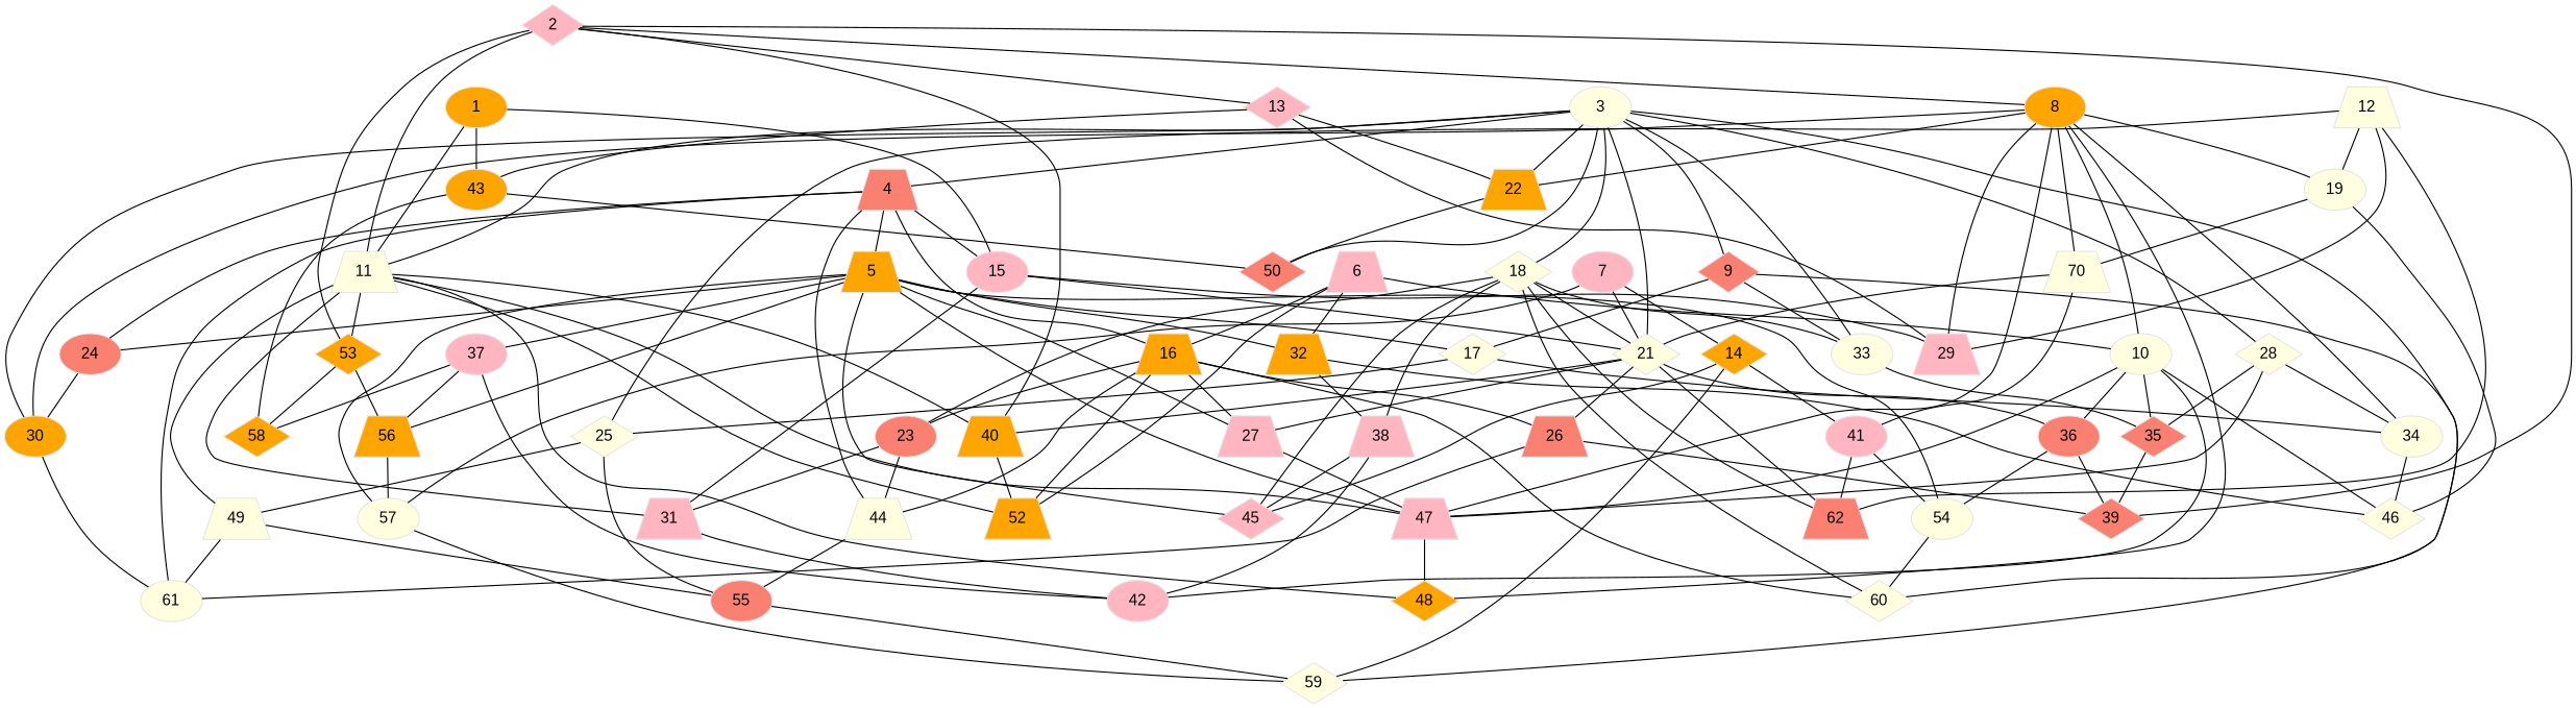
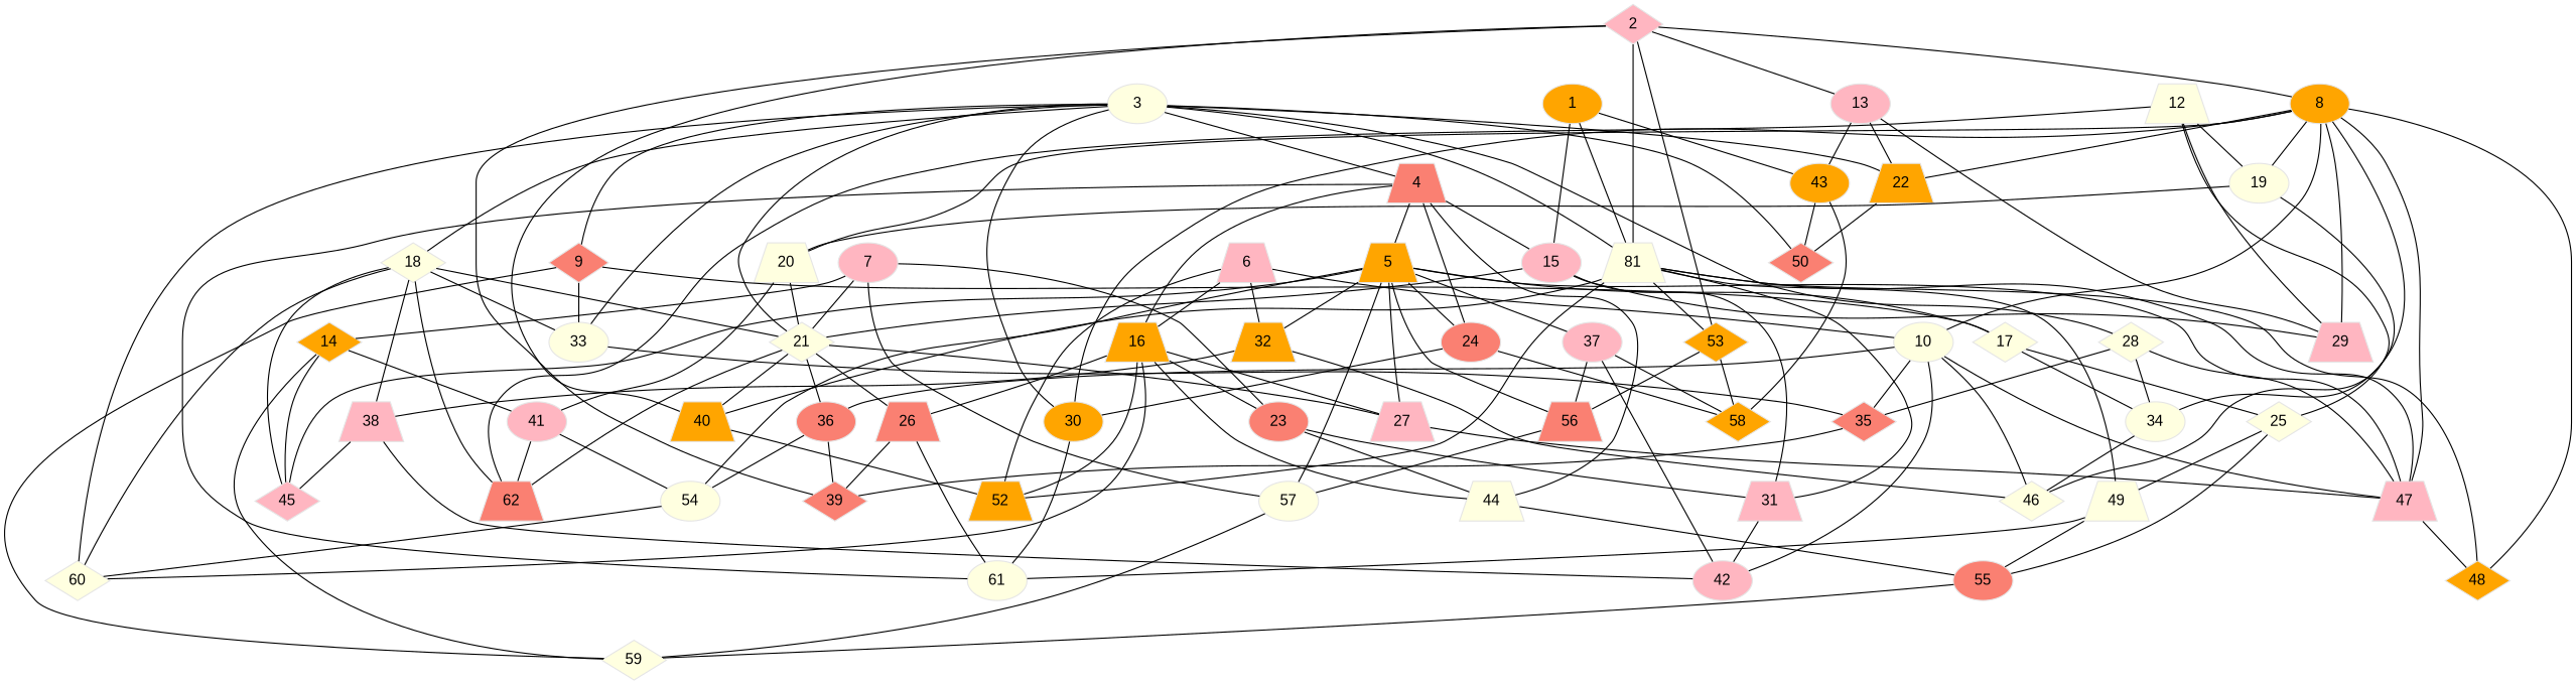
  graph {
    fontname="Liberation Sans"
    node [color=gray90 fillcolor=lightyellow fontname="Liberation Sans" shape=ellipse style=filled]
    edge [fontname="Liberation Sans" weight=1.0]
    1 [fillcolor=orange]
-   11 [shape=trapezium]
+   11 [shape=trapezium label=81]
    15 [fillcolor=lightpink]
    43 [fillcolor=orange]
    40 [fillcolor=orange shape=trapezium]
    53 [fillcolor=orange shape=diamond]
    47 [fillcolor=lightpink shape=trapezium]
    52 [fillcolor=orange shape=trapezium]
    48 [fillcolor=orange shape=diamond]
    31 [fillcolor=lightpink shape=trapezium]
    49 [shape=trapezium]
    21 [shape=diamond]
    29 [fillcolor=lightpink shape=trapezium]
    50 [fillcolor=salmon shape=diamond]
    58 [fillcolor=orange shape=diamond]
    2 [fillcolor=lightpink shape=diamond]
    8 [fillcolor=orange]
-   13 [fillcolor=lightpink shape=diamond]
+   13 [fillcolor=lightpink]
    39 [fillcolor=salmon shape=diamond]
    22 [fillcolor=orange shape=trapezium]
    30 [fillcolor=orange]
    10
    19
-   20 [shape=trapezium label=70]
+   20 [shape=trapezium]
    34
-   56 [fillcolor=orange shape=trapezium]
+   56 [fillcolor=salmon shape=trapezium]
    3
    4 [fillcolor=salmon shape=trapezium]
    9 [fillcolor=salmon shape=diamond]
    18 [shape=diamond]
    28 [shape=diamond]
    33
    60 [shape=diamond]
    5 [fillcolor=orange shape=trapezium]
    16 [fillcolor=orange shape=trapezium]
    24 [fillcolor=salmon]
    44 [shape=trapezium]
    61
    17 [shape=diamond]
    59 [shape=diamond]
    45 [fillcolor=lightpink shape=diamond]
    62 [fillcolor=salmon shape=trapezium]
    23 [fillcolor=salmon]
    38 [fillcolor=lightpink shape=trapezium]
    27 [fillcolor=lightpink shape=trapezium]
    36 [fillcolor=salmon]
    26 [fillcolor=salmon shape=trapezium]
    35 [fillcolor=salmon shape=diamond]
    32 [fillcolor=orange shape=trapezium]
    37 [fillcolor=lightpink]
    54
    57
    55 [fillcolor=salmon]
    25 [shape=diamond]
    46 [shape=diamond]
    42 [fillcolor=lightpink]
    6 [fillcolor=lightpink shape=trapezium]
    7 [fillcolor=lightpink]
    14 [fillcolor=orange shape=diamond]
    41 [fillcolor=lightpink]
    12 [shape=trapezium]
    1 -- 11
    1 -- 15
    1 -- 43
    11 -- 40
    11 -- 53
    11 -- 47
    11 -- 52
    11 -- 48
    11 -- 31
    11 -- 49
    15 -- 31
    15 -- 21 [weight=2.0]
    15 -- 29
    43 -- 50
    43 -- 58
    40 -- 52
    53 -- 58
    53 -- 56
    47 -- 48 [weight=2.0]
    31 -- 42
    49 -- 61
    49 -- 55
    21 -- 40
    21 -- 62
    21 -- 27
    21 -- 36
    21 -- 26
    2 -- 11 [weight=3.0]
    2 -- 40
    2 -- 53
    2 -- 8
    2 -- 13
    2 -- 39
    8 -- 47 [weight=2.0]
    8 -- 48
    8 -- 29
    8 -- 22
    8 -- 30
    8 -- 10 [weight=2.0]
    8 -- 19
    8 -- 20
    8 -- 34
    13 -- 43
    13 -- 29
    13 -- 22
    22 -- 50
    30 -- 61
    10 -- 47
    10 -- 36
    10 -- 35
    10 -- 46
    10 -- 42
    19 -- 20
    19 -- 46
    20 -- 21
    20 -- 41
    34 -- 46
    56 -- 57
    3 -- 11
    3 -- 21
    3 -- 50 [weight=2.0]
    3 -- 22
    3 -- 30
    3 -- 4
    3 -- 9
    3 -- 18
    3 -- 28
    3 -- 33
    3 -- 60
    4 -- 15 [weight=2.0]
    4 -- 5
    4 -- 16
    4 -- 24
    4 -- 44
    4 -- 61
    9 -- 33
    9 -- 17
    9 -- 59
    18 -- 21
    18 -- 33
    18 -- 60
    18 -- 45
    18 -- 62
-   18 -- 23
+   7 -- 23
    18 -- 38
    28 -- 47
    28 -- 34
    28 -- 35
    33 -- 35
    5 -- 47 [weight=2.0]
    5 -- 56
    5 -- 24
    5 -- 17
    5 -- 45
    5 -- 27
    5 -- 32
    5 -- 37
    5 -- 54
    5 -- 57
    16 -- 52
    16 -- 60
    16 -- 44
    16 -- 23
    16 -- 27
    16 -- 26
+   24 -- 58
    24 -- 30
    44 -- 55
    17 -- 34
    17 -- 25
    23 -- 31
    23 -- 44
    38 -- 45
    38 -- 42
    27 -- 47
    36 -- 39
    36 -- 54
    26 -- 39
    26 -- 61
    35 -- 39
    32 -- 38
    32 -- 46
    37 -- 58
    37 -- 56
    37 -- 42
    54 -- 60
    57 -- 59
    55 -- 59
    25 -- 49
    25 -- 55
    6 -- 52
    6 -- 10
    6 -- 16
    6 -- 32
    7 -- 21 [weight=2.0]
    7 -- 57
    7 -- 14
    14 -- 59
    14 -- 45
    14 -- 41
    41 -- 62
    41 -- 54
    12 -- 29
    12 -- 19
    12 -- 62
    12 -- 25
  }
